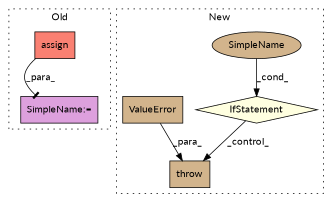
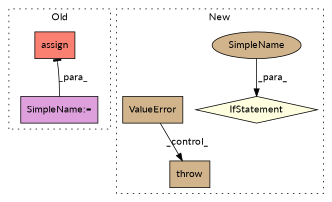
  digraph {
    fontname=Lato
    node [a=32 fillcolor=tan fontname=Lato shape=box style=filled]
    edge [arrowhead=normal fontname=Lato]
    n1 [fillcolor=salmon l="7,1" label=assign s="7366,7392"]
    n2 [a=7 fillcolor=plum l=1 label="SimpleName:=" s=7318]
    n3 [a=53 l=6 label=throw s=7030]
    n4 [a=25 fillcolor=lightyellow l="4,2" label=IfStatement s="6977,7020" shape=diamond]
    n5 [a=42 label=SimpleName shape=ellipse]
    n6 [l="11,1" label=ValueError s="7036,7092"]
    subgraph cluster_1 {
      label=Old
      style=dotted
      n1
      n2
    }
    subgraph cluster_2 {
      label=New
      style=dotted
      n3
      n4
      n5
      n6
    }
-   n1 -> n2 [arrowhead=tee label=_para_]
-   n4 -> n3 [label=_control_]
-   n5 -> n4 [label=_cond_]
-   n6 -> n3 [label=_para_]
+   n2 -> n1 [arrowhead=tee label=_para_]
+   n5 -> n4 [label=_para_]
+   n6 -> n3 [label=_control_]
  }
